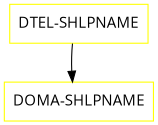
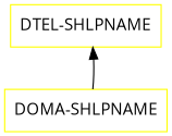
  digraph {
    fontname="Open Sans"
    node [color=yellow shape=box fontname="Open Sans"]
    "DTEL-SHLPNAME"
    "DOMA-SHLPNAME"
-   "DTEL-SHLPNAME" -> "DOMA-SHLPNAME" [fontname="Open Sans"]
+   "DOMA-SHLPNAME" -> "DTEL-SHLPNAME" [fontname="Open Sans"]
  }
